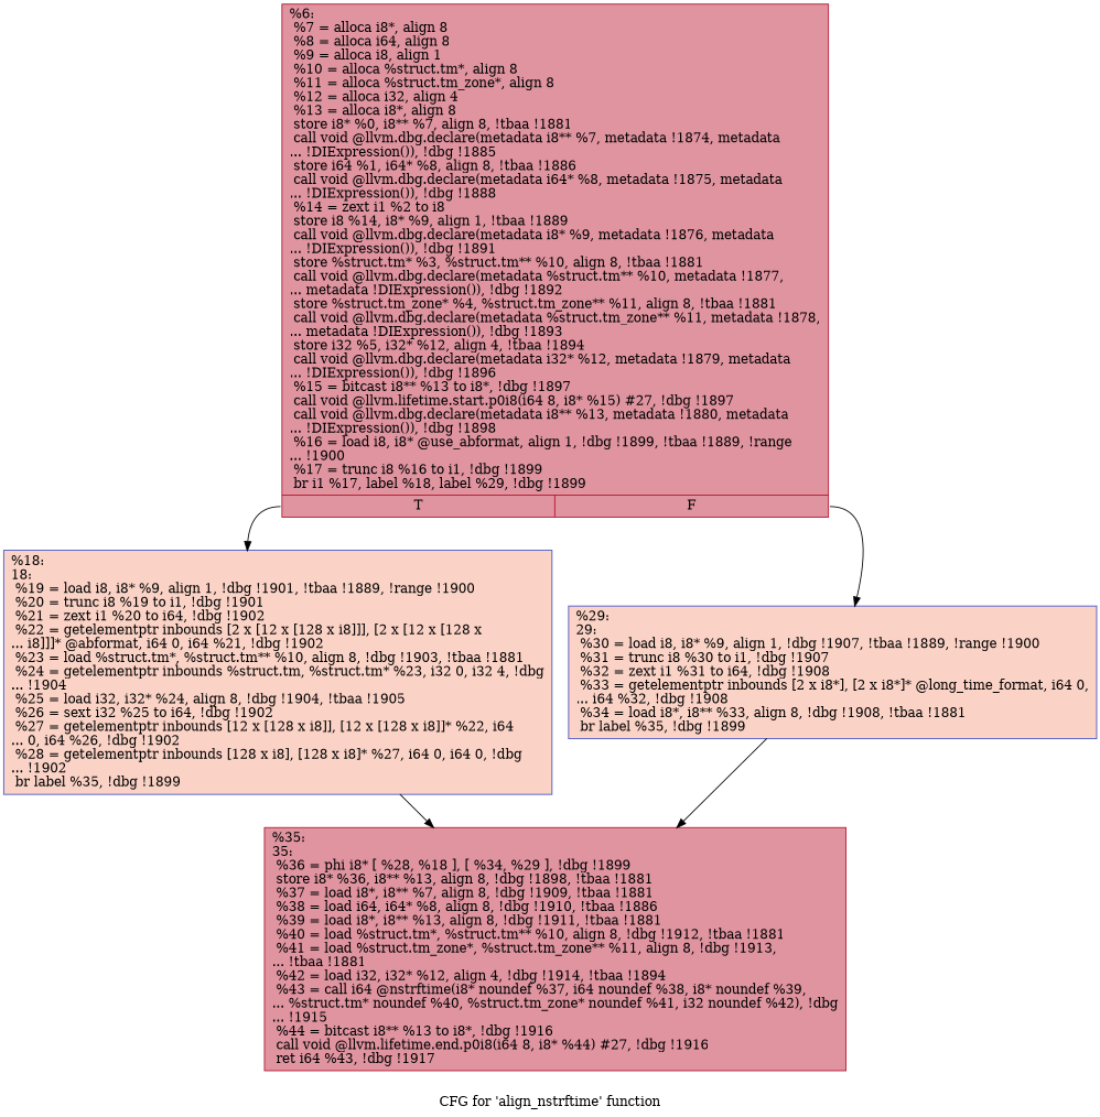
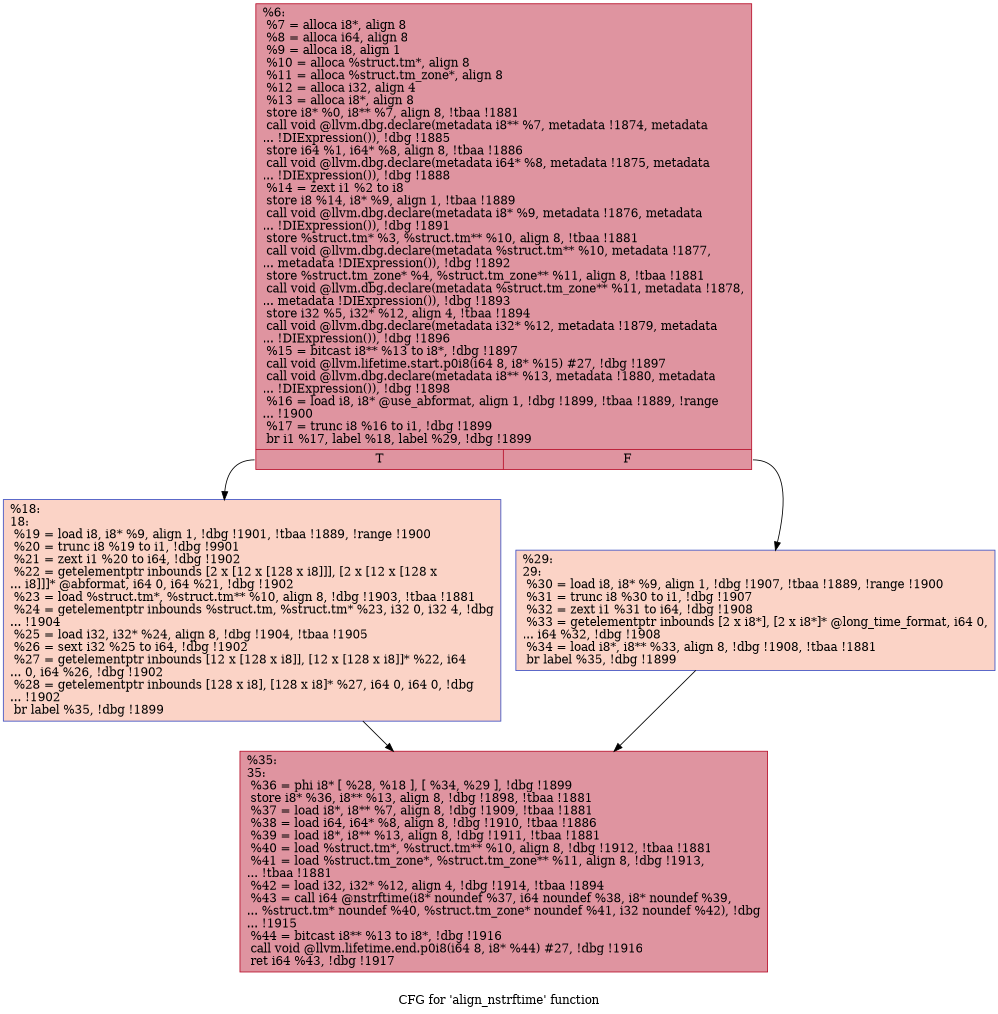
  digraph {
    label="CFG for 'align_nstrftime' function"
    node [color="#b70d28ff" fillcolor="#b70d2870" shape=record style=filled]
    n1 [label="{%6:\l  %7 = alloca i8*, align 8\l  %8 = alloca i64, align 8\l  %9 = alloca i8, align 1\l  %10 = alloca %struct.tm*, align 8\l  %11 = alloca %struct.tm_zone*, align 8\l  %12 = alloca i32, align 4\l  %13 = alloca i8*, align 8\l  store i8* %0, i8** %7, align 8, !tbaa !1881\l  call void @llvm.dbg.declare(metadata i8** %7, metadata !1874, metadata\l... !DIExpression()), !dbg !1885\l  store i64 %1, i64* %8, align 8, !tbaa !1886\l  call void @llvm.dbg.declare(metadata i64* %8, metadata !1875, metadata\l... !DIExpression()), !dbg !1888\l  %14 = zext i1 %2 to i8\l  store i8 %14, i8* %9, align 1, !tbaa !1889\l  call void @llvm.dbg.declare(metadata i8* %9, metadata !1876, metadata\l... !DIExpression()), !dbg !1891\l  store %struct.tm* %3, %struct.tm** %10, align 8, !tbaa !1881\l  call void @llvm.dbg.declare(metadata %struct.tm** %10, metadata !1877,\l... metadata !DIExpression()), !dbg !1892\l  store %struct.tm_zone* %4, %struct.tm_zone** %11, align 8, !tbaa !1881\l  call void @llvm.dbg.declare(metadata %struct.tm_zone** %11, metadata !1878,\l... metadata !DIExpression()), !dbg !1893\l  store i32 %5, i32* %12, align 4, !tbaa !1894\l  call void @llvm.dbg.declare(metadata i32* %12, metadata !1879, metadata\l... !DIExpression()), !dbg !1896\l  %15 = bitcast i8** %13 to i8*, !dbg !1897\l  call void @llvm.lifetime.start.p0i8(i64 8, i8* %15) #27, !dbg !1897\l  call void @llvm.dbg.declare(metadata i8** %13, metadata !1880, metadata\l... !DIExpression()), !dbg !1898\l  %16 = load i8, i8* @use_abformat, align 1, !dbg !1899, !tbaa !1889, !range\l... !1900\l  %17 = trunc i8 %16 to i1, !dbg !1899\l  br i1 %17, label %18, label %29, !dbg !1899\l|{<s0>T|<s1>F}}"]
-   n2 [color="#3d50c3ff" fillcolor="#f59c7d70" label="{%18:\l18:                                               \l  %19 = load i8, i8* %9, align 1, !dbg !1901, !tbaa !1889, !range !1900\l  %20 = trunc i8 %19 to i1, !dbg !1901\l  %21 = zext i1 %20 to i64, !dbg !1902\l  %22 = getelementptr inbounds [2 x [12 x [128 x i8]]], [2 x [12 x [128 x\l... i8]]]* @abformat, i64 0, i64 %21, !dbg !1902\l  %23 = load %struct.tm*, %struct.tm** %10, align 8, !dbg !1903, !tbaa !1881\l  %24 = getelementptr inbounds %struct.tm, %struct.tm* %23, i32 0, i32 4, !dbg\l... !1904\l  %25 = load i32, i32* %24, align 8, !dbg !1904, !tbaa !1905\l  %26 = sext i32 %25 to i64, !dbg !1902\l  %27 = getelementptr inbounds [12 x [128 x i8]], [12 x [128 x i8]]* %22, i64\l... 0, i64 %26, !dbg !1902\l  %28 = getelementptr inbounds [128 x i8], [128 x i8]* %27, i64 0, i64 0, !dbg\l... !1902\l  br label %35, !dbg !1899\l}"]
+   n2 [color="#3d50c3ff" fillcolor="#f59c7d70" label="{%18:\l18:                                               \l  %19 = load i8, i8* %9, align 1, !dbg !1901, !tbaa !1889, !range !1900\l  %20 = trunc i8 %19 to i1, !dbg !9901\l  %21 = zext i1 %20 to i64, !dbg !1902\l  %22 = getelementptr inbounds [2 x [12 x [128 x i8]]], [2 x [12 x [128 x\l... i8]]]* @abformat, i64 0, i64 %21, !dbg !1902\l  %23 = load %struct.tm*, %struct.tm** %10, align 8, !dbg !1903, !tbaa !1881\l  %24 = getelementptr inbounds %struct.tm, %struct.tm* %23, i32 0, i32 4, !dbg\l... !1904\l  %25 = load i32, i32* %24, align 8, !dbg !1904, !tbaa !1905\l  %26 = sext i32 %25 to i64, !dbg !1902\l  %27 = getelementptr inbounds [12 x [128 x i8]], [12 x [128 x i8]]* %22, i64\l... 0, i64 %26, !dbg !1902\l  %28 = getelementptr inbounds [128 x i8], [128 x i8]* %27, i64 0, i64 0, !dbg\l... !1902\l  br label %35, !dbg !1899\l}"]
    n3 [color="#3d50c3ff" fillcolor="#f59c7d70" label="{%29:\l29:                                               \l  %30 = load i8, i8* %9, align 1, !dbg !1907, !tbaa !1889, !range !1900\l  %31 = trunc i8 %30 to i1, !dbg !1907\l  %32 = zext i1 %31 to i64, !dbg !1908\l  %33 = getelementptr inbounds [2 x i8*], [2 x i8*]* @long_time_format, i64 0,\l... i64 %32, !dbg !1908\l  %34 = load i8*, i8** %33, align 8, !dbg !1908, !tbaa !1881\l  br label %35, !dbg !1899\l}"]
    n4 [label="{%35:\l35:                                               \l  %36 = phi i8* [ %28, %18 ], [ %34, %29 ], !dbg !1899\l  store i8* %36, i8** %13, align 8, !dbg !1898, !tbaa !1881\l  %37 = load i8*, i8** %7, align 8, !dbg !1909, !tbaa !1881\l  %38 = load i64, i64* %8, align 8, !dbg !1910, !tbaa !1886\l  %39 = load i8*, i8** %13, align 8, !dbg !1911, !tbaa !1881\l  %40 = load %struct.tm*, %struct.tm** %10, align 8, !dbg !1912, !tbaa !1881\l  %41 = load %struct.tm_zone*, %struct.tm_zone** %11, align 8, !dbg !1913,\l... !tbaa !1881\l  %42 = load i32, i32* %12, align 4, !dbg !1914, !tbaa !1894\l  %43 = call i64 @nstrftime(i8* noundef %37, i64 noundef %38, i8* noundef %39,\l... %struct.tm* noundef %40, %struct.tm_zone* noundef %41, i32 noundef %42), !dbg\l... !1915\l  %44 = bitcast i8** %13 to i8*, !dbg !1916\l  call void @llvm.lifetime.end.p0i8(i64 8, i8* %44) #27, !dbg !1916\l  ret i64 %43, !dbg !1917\l}"]
    n1 -> n2 [tailport=s0]
    n1 -> n3 [tailport=s1]
    n2 -> n4
    n3 -> n4
  }
